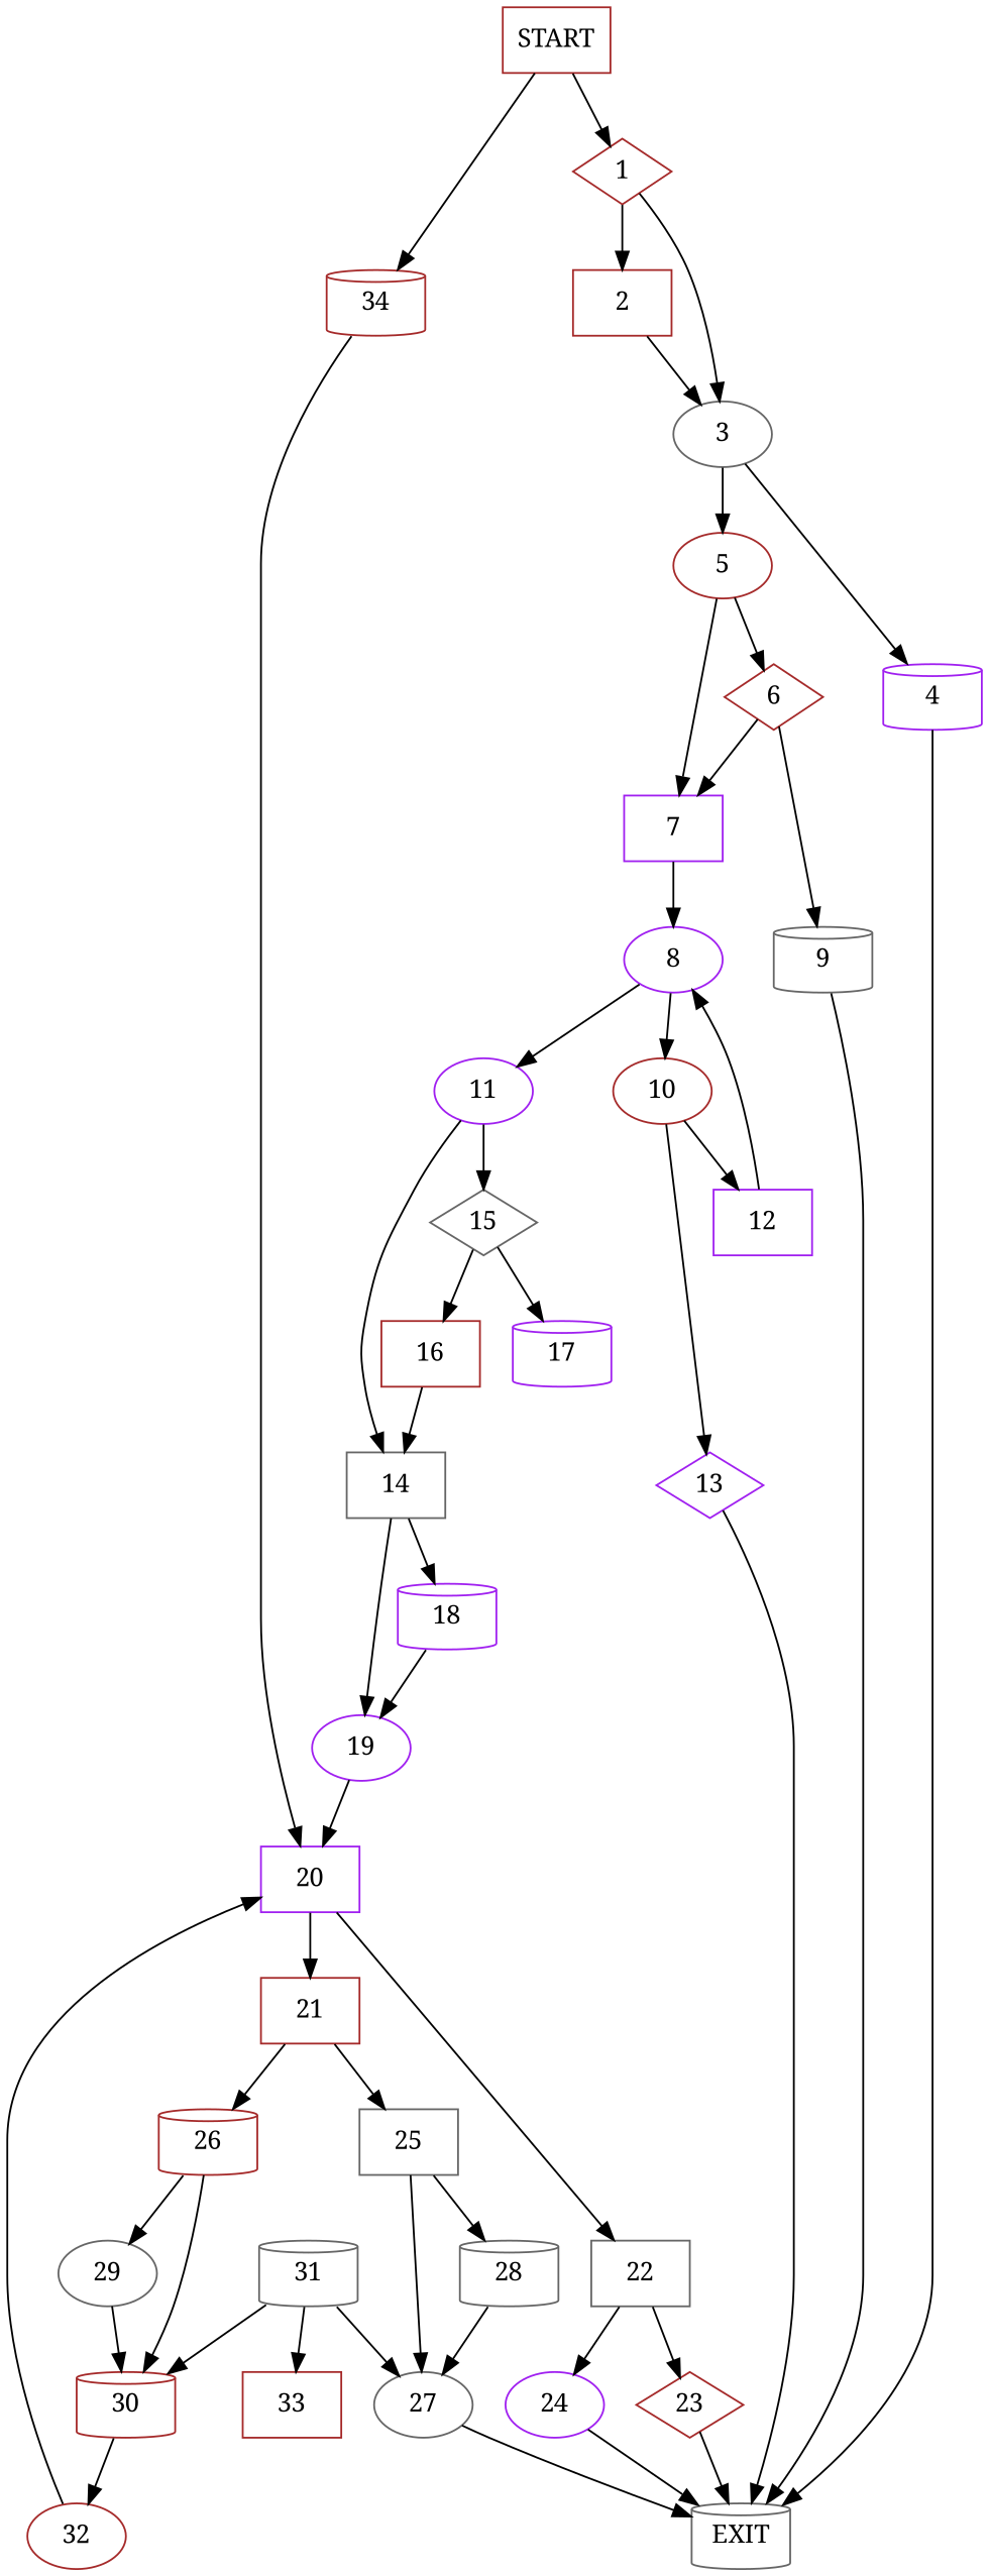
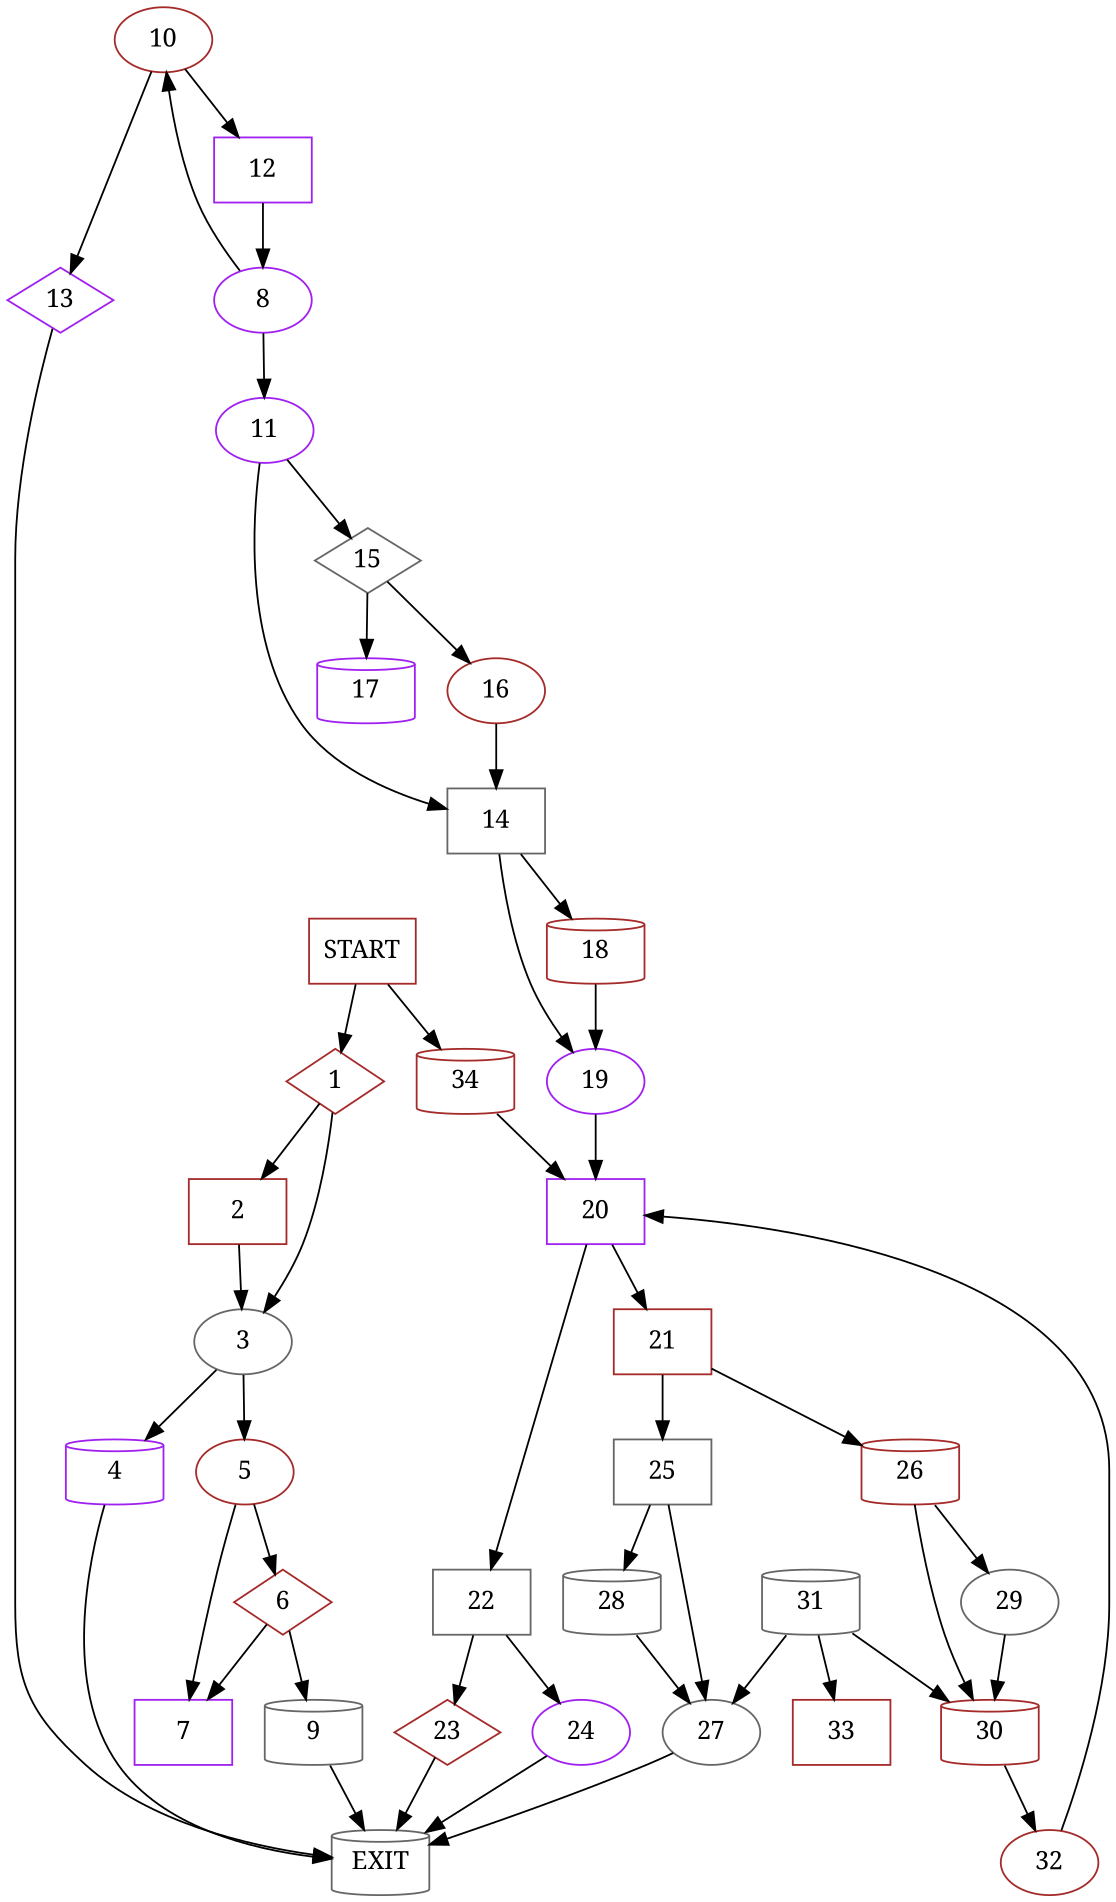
  digraph {
    fontname="Noto Serif"
    node [color=brown fontname="Noto Serif" shape=ellipse]
    edge [fontname="Noto Serif"]
    n1 [label=START shape=box]
    1 [shape=diamond]
    34 [shape=cylinder]
    2 [shape=box]
    3 [color=gray40]
    20 [color=purple shape=box]
    n7 [color=gray40 label=EXIT shape=cylinder]
    4 [color=purple shape=cylinder]
    5
    6 [shape=diamond]
    7 [color=purple shape=box]
    9 [color=gray40 shape=cylinder]
    8 [color=purple]
    10
    11 [color=purple]
    12 [color=purple shape=box]
    13 [color=purple shape=diamond]
    14 [color=gray40 shape=box]
    15 [color=gray40 shape=diamond]
-   18 [color=purple shape=cylinder]
+   18 [shape=cylinder]
    19 [color=purple]
-   16 [shape=box]
+   16
    17 [color=purple shape=cylinder]
    21 [shape=box]
    22 [color=gray40 shape=box]
    25 [color=gray40 shape=box]
    26 [shape=cylinder]
    23 [shape=diamond]
    24 [color=purple]
    27 [color=gray40]
    28 [color=gray40 shape=cylinder]
    29 [color=gray40]
    30 [shape=cylinder]
    32
    31 [color=gray40 shape=cylinder]
    33 [shape=box]
    n1 -> 1
    n1 -> 34
    1 -> 2
    1 -> 3
    34 -> 20
    2 -> 3
    3 -> 4
    3 -> 5
    20 -> 21
    20 -> 22
    4 -> n7
    5 -> 6
    5 -> 7
    6 -> 7
    6 -> 9
-   7 -> 8
    9 -> n7
    8 -> 10
    8 -> 11
    10 -> 12
    10 -> 13
    11 -> 14
    11 -> 15
    12 -> 8
    13 -> n7
    14 -> 18
    14 -> 19
    15 -> 16
    15 -> 17
    18 -> 19
    19 -> 20
    16 -> 14
    21 -> 25
    21 -> 26
    22 -> 23
    22 -> 24
    25 -> 27
    25 -> 28
    26 -> 29
    26 -> 30
    23 -> n7
    24 -> n7
    27 -> n7
    28 -> 27
    29 -> 30
    30 -> 32
    32 -> 20
    31 -> 27
    31 -> 30
    31 -> 33
  }
